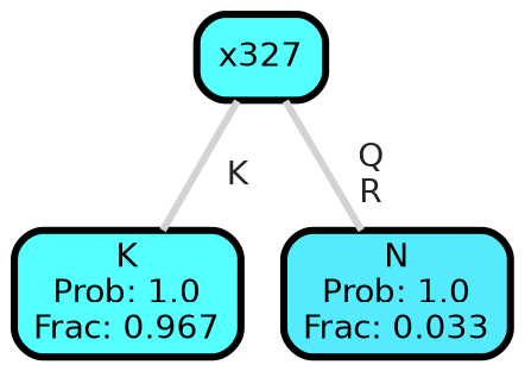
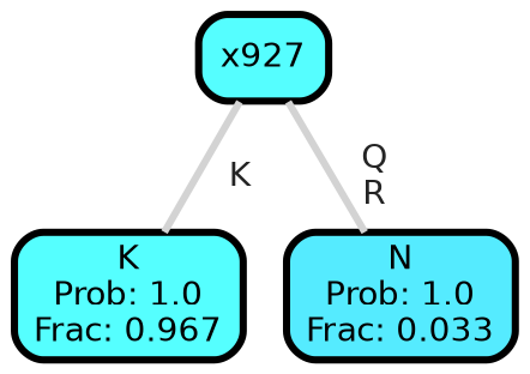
  graph {
    ranksep="0 equally"
    splines=straight
    node [color=black fontcolor=black fontname=helvetica penwidth=3 shape=box style="filled, rounded"]
    edge [color=lightgray fontcolor=grey14 fontname=helvetica fontweight=bold penwidth=3]
    n1 [fillcolor="#55ffff" label="K\nProb: 1.0\nFrac: 0.967"]
-   n2 [fillcolor="#55feff" label=x327]
+   n2 [fillcolor="#55feff" label=x927]
    n3 [fillcolor="#55ebff" label="N\nProb: 1.0\nFrac: 0.033"]
    subgraph sub_1 {
      rank=same
    }
    n2 -- n1 [label=" K"]
    n2 -- n3 [label=" Q\n R"]
  }
